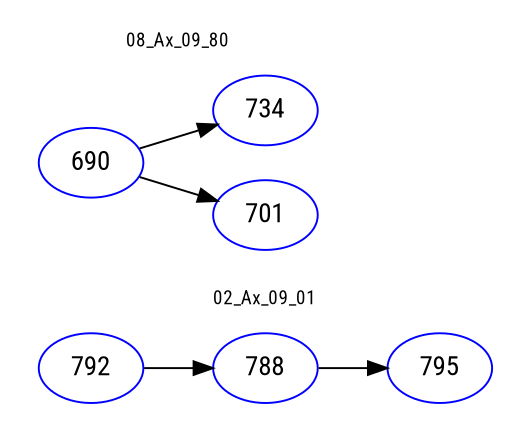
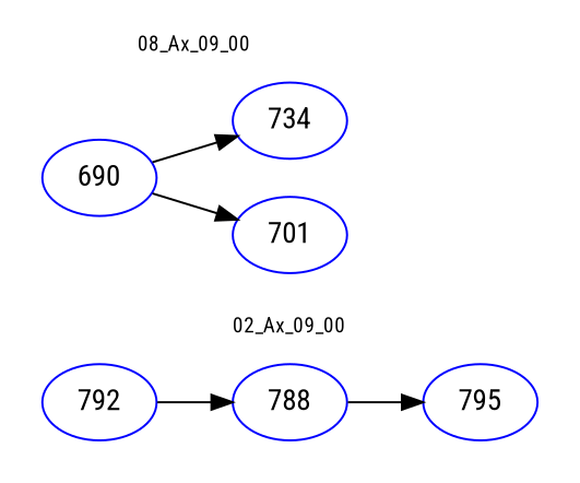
  digraph {
    fontname="Roboto Condensed"
    rankdir=LR
    node [color=blue fontname="Roboto Condensed"]
    edge [color=black fontname="Roboto Condensed"]
    n1 [label=792]
    n2 [label=788]
    n3 [label=795]
    n4 [label=701]
    n5 [label=690]
    n6 [label=734]
    subgraph cluster_1 {
      color=white
      fontsize=10
-     label="02_Ax_09_01"
+     label="02_Ax_09_00"
      n1
      n2
      n3
    }
    subgraph cluster_2 {
      color=white
      fontsize=10
-     label="08_Ax_09_80"
+     label="08_Ax_09_00"
      n4
      n5
      n6
    }
    n1 -> n2
    n2 -> n3
    n5 -> n4
    n5 -> n6
  }
